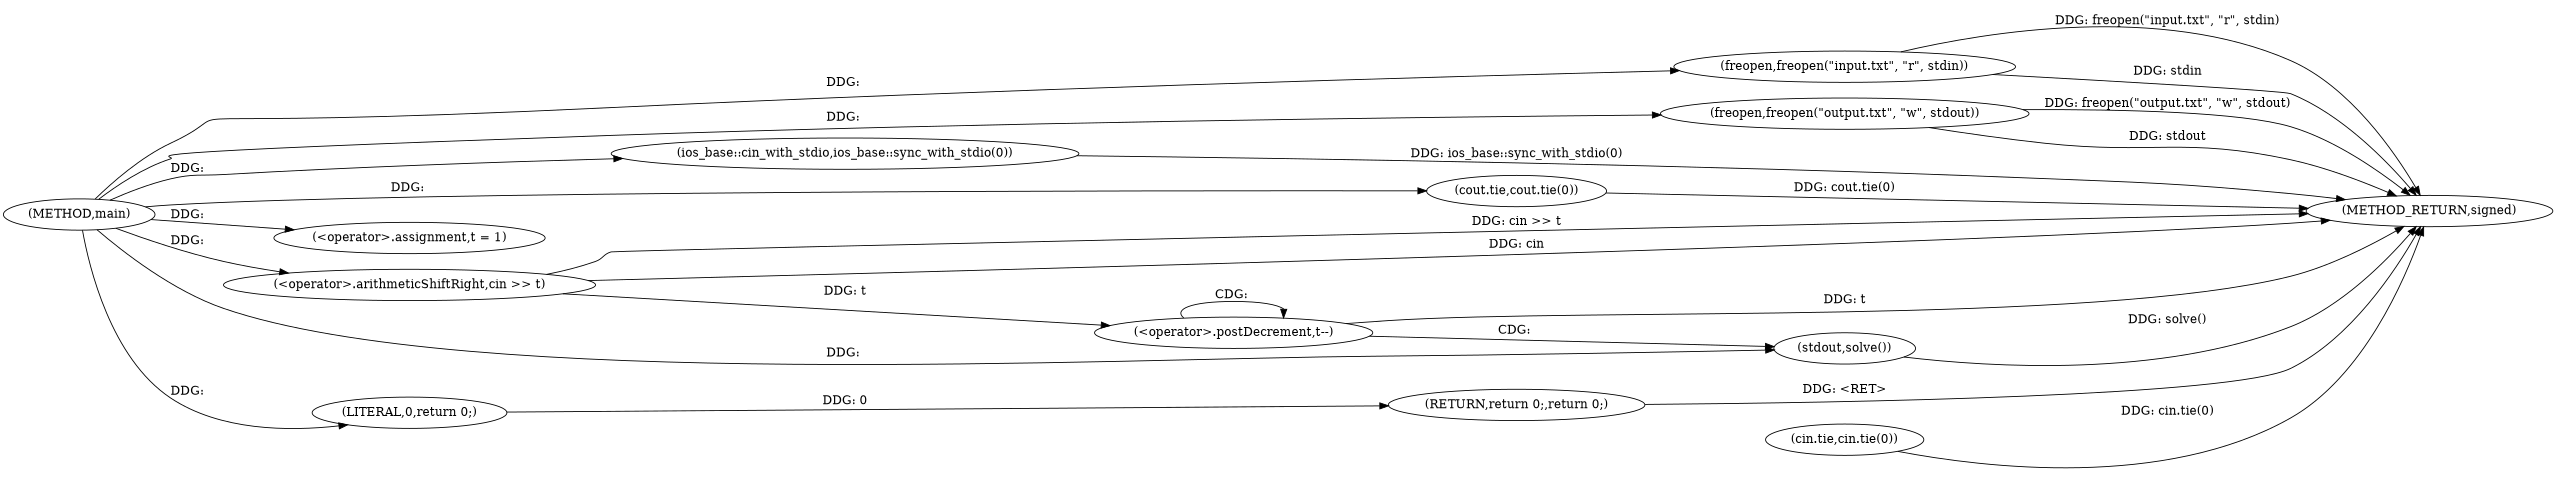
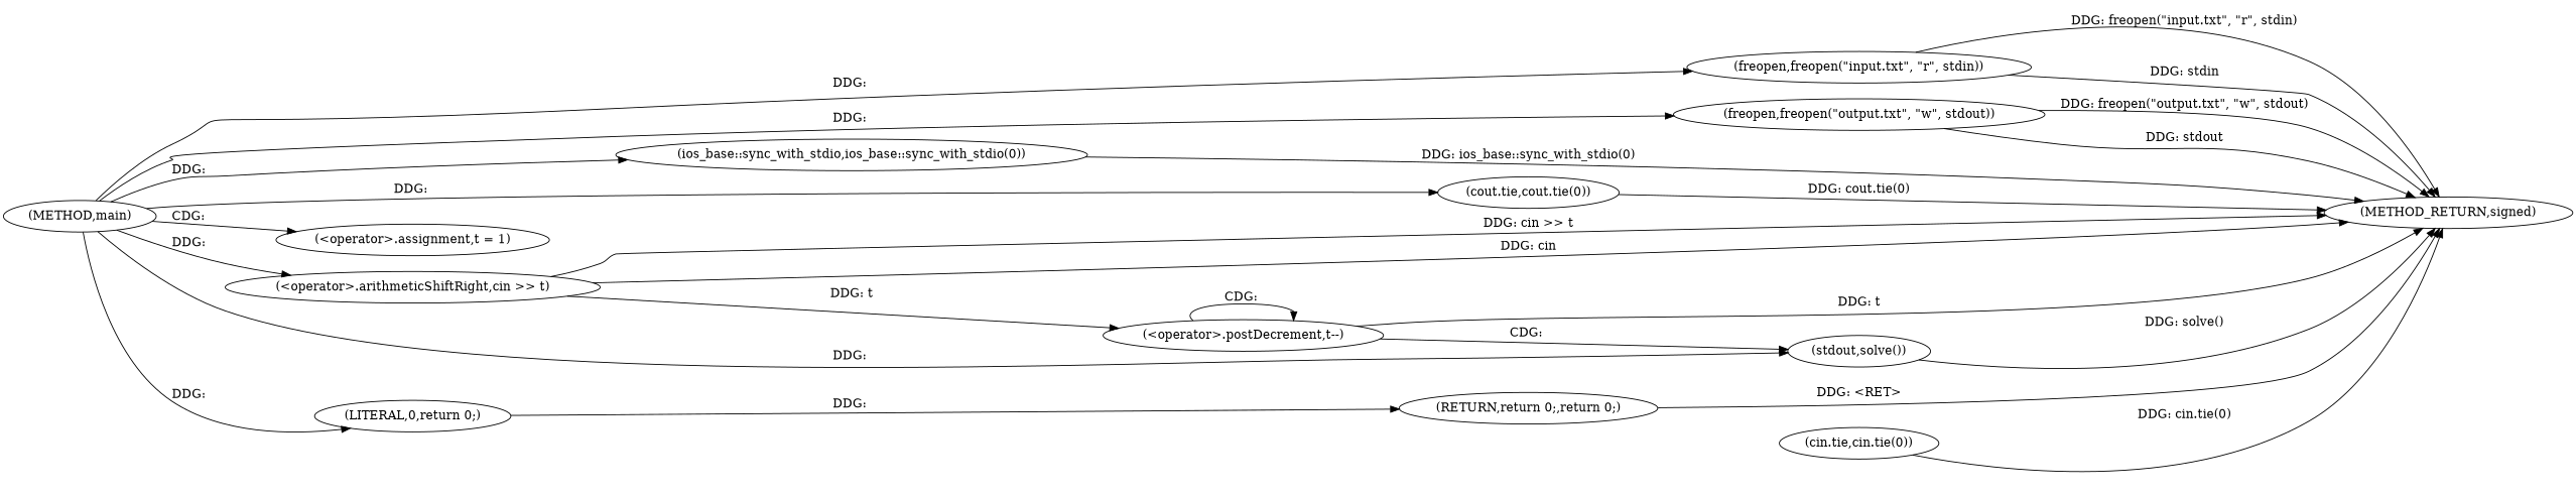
  digraph {
    rankdir=LR
    n1 [label="(METHOD,main)"]
    n2 [label="(freopen,freopen(\"input.txt\", \"r\", stdin))"]
    n3 [label="(freopen,freopen(\"output.txt\", \"w\", stdout))"]
-   n4 [label="(ios_base::cin_with_stdio,ios_base::sync_with_stdio(0))"]
+   n4 [label="(ios_base::sync_with_stdio,ios_base::sync_with_stdio(0))"]
    n5 [label="(cout.tie,cout.tie(0))"]
    n6 [label="(<operator>.assignment,t = 1)"]
    n7 [label="(<operator>.arithmeticShiftRight,cin >> t)"]
    n8 [label="(LITERAL,0,return 0;)"]
    n9 [label="(stdout,solve())"]
    n10 [label="(METHOD_RETURN,signed)"]
    n11 [label="(cin.tie,cin.tie(0))"]
    n12 [label="(<operator>.postDecrement,t--)"]
    n13 [label="(RETURN,return 0;,return 0;)"]
    n1 -> n2 [label="DDG: "]
    n1 -> n3 [label="DDG: "]
    n1 -> n4 [label="DDG: "]
    n1 -> n5 [label="DDG: "]
-   n1 -> n6 [label="DDG: "]
+   n1 -> n6 [label="CDG: "]
    n1 -> n7 [label="DDG: "]
    n1 -> n8 [label="DDG: "]
    n1 -> n9 [label="DDG: "]
    n2 -> n10 [label="DDG: freopen(\"input.txt\", \"r\", stdin)"]
    n2 -> n10 [label="DDG: stdin"]
    n3 -> n10 [label="DDG: freopen(\"output.txt\", \"w\", stdout)"]
    n3 -> n10 [label="DDG: stdout"]
    n4 -> n10 [label="DDG: ios_base::sync_with_stdio(0)"]
    n5 -> n10 [label="DDG: cout.tie(0)"]
    n7 -> n10 [label="DDG: cin >> t"]
    n7 -> n10 [label="DDG: cin"]
    n7 -> n12 [label="DDG: t"]
-   n8 -> n13 [label="DDG: 0"]
+   n8 -> n13 [label="DDG: "]
    n9 -> n10 [label="DDG: solve()"]
    n11 -> n10 [label="DDG: cin.tie(0)"]
    n12 -> n9 [label="CDG: "]
    n12 -> n10 [label="DDG: t"]
    n12 -> n12 [label="CDG: "]
    n13 -> n10 [label="DDG: <RET>"]
  }
